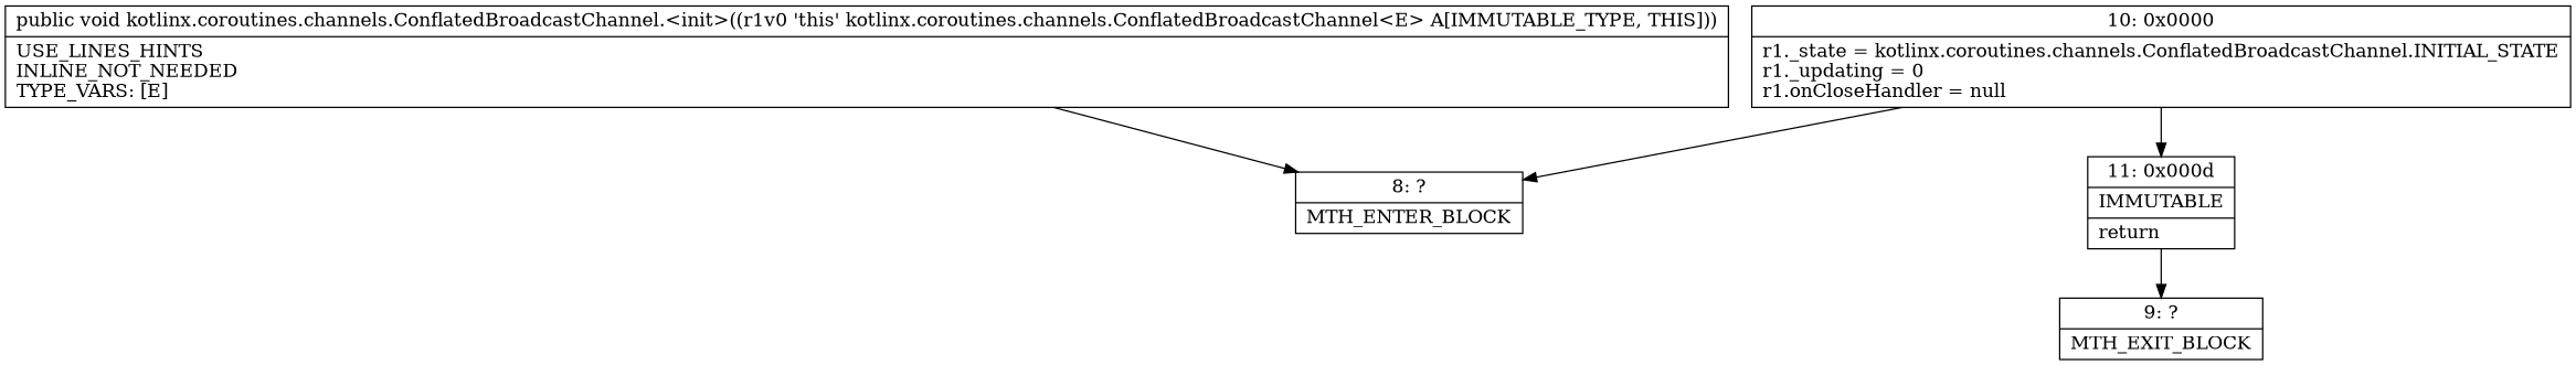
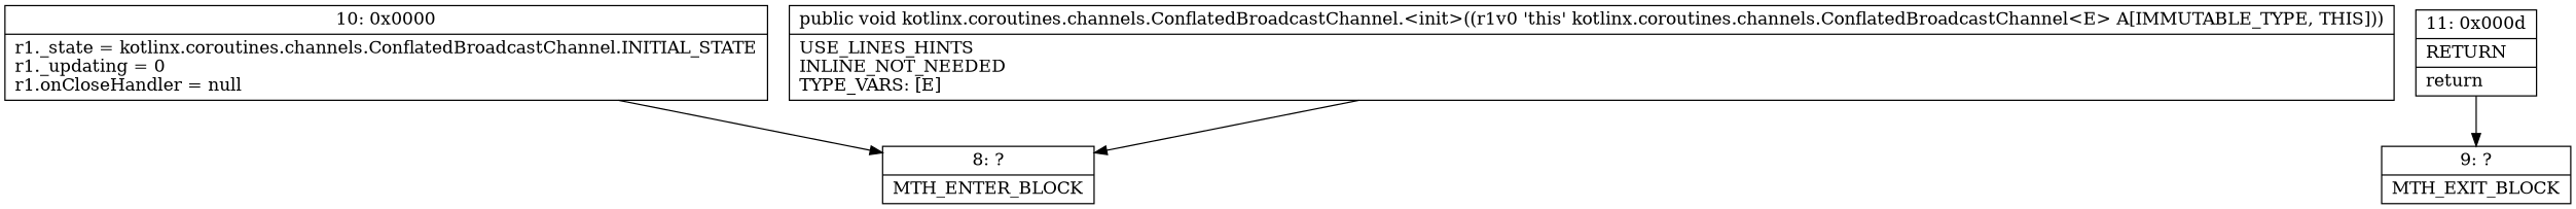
  digraph {
    node [shape=record]
    n1 [label="{8\:\ ?|MTH_ENTER_BLOCK\l}"]
    n2 [label="{10\:\ 0x0000|r1._state = kotlinx.coroutines.channels.ConflatedBroadcastChannel.INITIAL_STATE\lr1._updating = 0\lr1.onCloseHandler = null\l}"]
-   n3 [label="{11\:\ 0x000d|IMMUTABLE\l|return\l}"]
+   n3 [label="{11\:\ 0x000d|RETURN\l|return\l}"]
    n4 [label="{9\:\ ?|MTH_EXIT_BLOCK\l}"]
    n5 [label="{public void kotlinx.coroutines.channels.ConflatedBroadcastChannel.\<init\>((r1v0 'this' kotlinx.coroutines.channels.ConflatedBroadcastChannel\<E\> A[IMMUTABLE_TYPE, THIS]))  | USE_LINES_HINTS\lINLINE_NOT_NEEDED\lTYPE_VARS: [E]\l}"]
    n2 -> n1
-   n2 -> n3
    n3 -> n4
    n5 -> n1
  }
